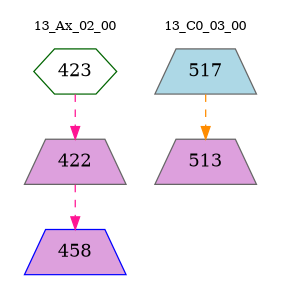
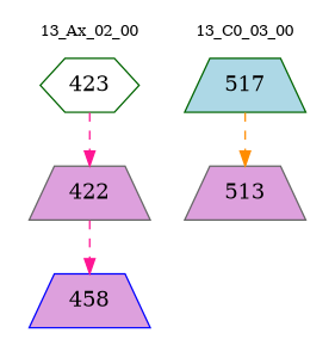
  digraph {
    node [color=darkgreen fillcolor=plum shape=trapezium style=filled]
    edge [color=deeppink style=dashed]
    n1 [fillcolor=white label=423 shape=hexagon]
    n2 [color=gray40 label=422]
    n3 [color=blue label=458]
-   n4 [color=gray40 fillcolor=lightblue label=517]
+   n4 [fillcolor=lightblue label=517]
    n5 [color=gray40 label=513]
    subgraph cluster_1 {
      color=white
      fontsize=10
      label="13_Ax_02_00"
      n1
      n2
      n3
    }
    subgraph cluster_2 {
      color=white
      fontsize=10
      label="13_C0_03_00"
      n4
      n5
    }
    n1 -> n2
    n2 -> n3
    n4 -> n5 [color=darkorange]
  }
